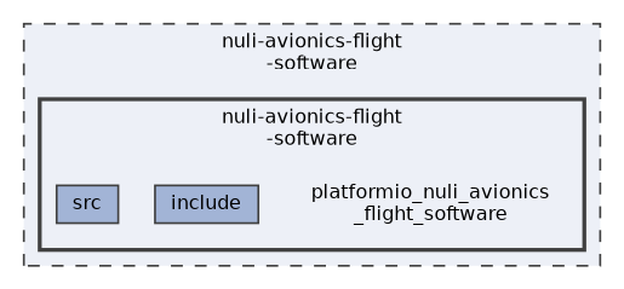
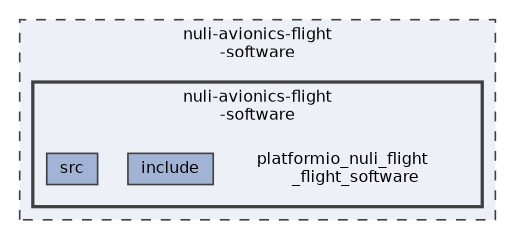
  digraph {
    compound=true
    node [fontname=Helvetica fontsize=10 shape=box color=grey25 fillcolor="#a2b4d6" style=filled]
-   n1 [height=0.2 label="platformio_nuli_avionics\l_flight_software" shape=plaintext width=0.4 color="" fillcolor="" style=""]
+   n1 [height=0.2 label="platformio_nuli_flight\l_flight_software" shape=plaintext width=0.4 color="" fillcolor="" style=""]
    n2 [height=0.2 label=include width=0.4]
    n3 [height=0.2 label=src width=0.4]
    subgraph cluster_1 {
      bgcolor="#edf0f7"
      fontname=Helvetica
      fontsize=10
      label="nuli-avionics-flight\l-software"
      pencolor=grey25
      style="filled,dashed"
      subgraph cluster_2 {
        bgcolor="#edf0f7"
        fontname=Helvetica
        fontsize=10
        pencolor=grey25
        style="filled,bold"
        n1
        n2
        n3
      }
    }
  }
